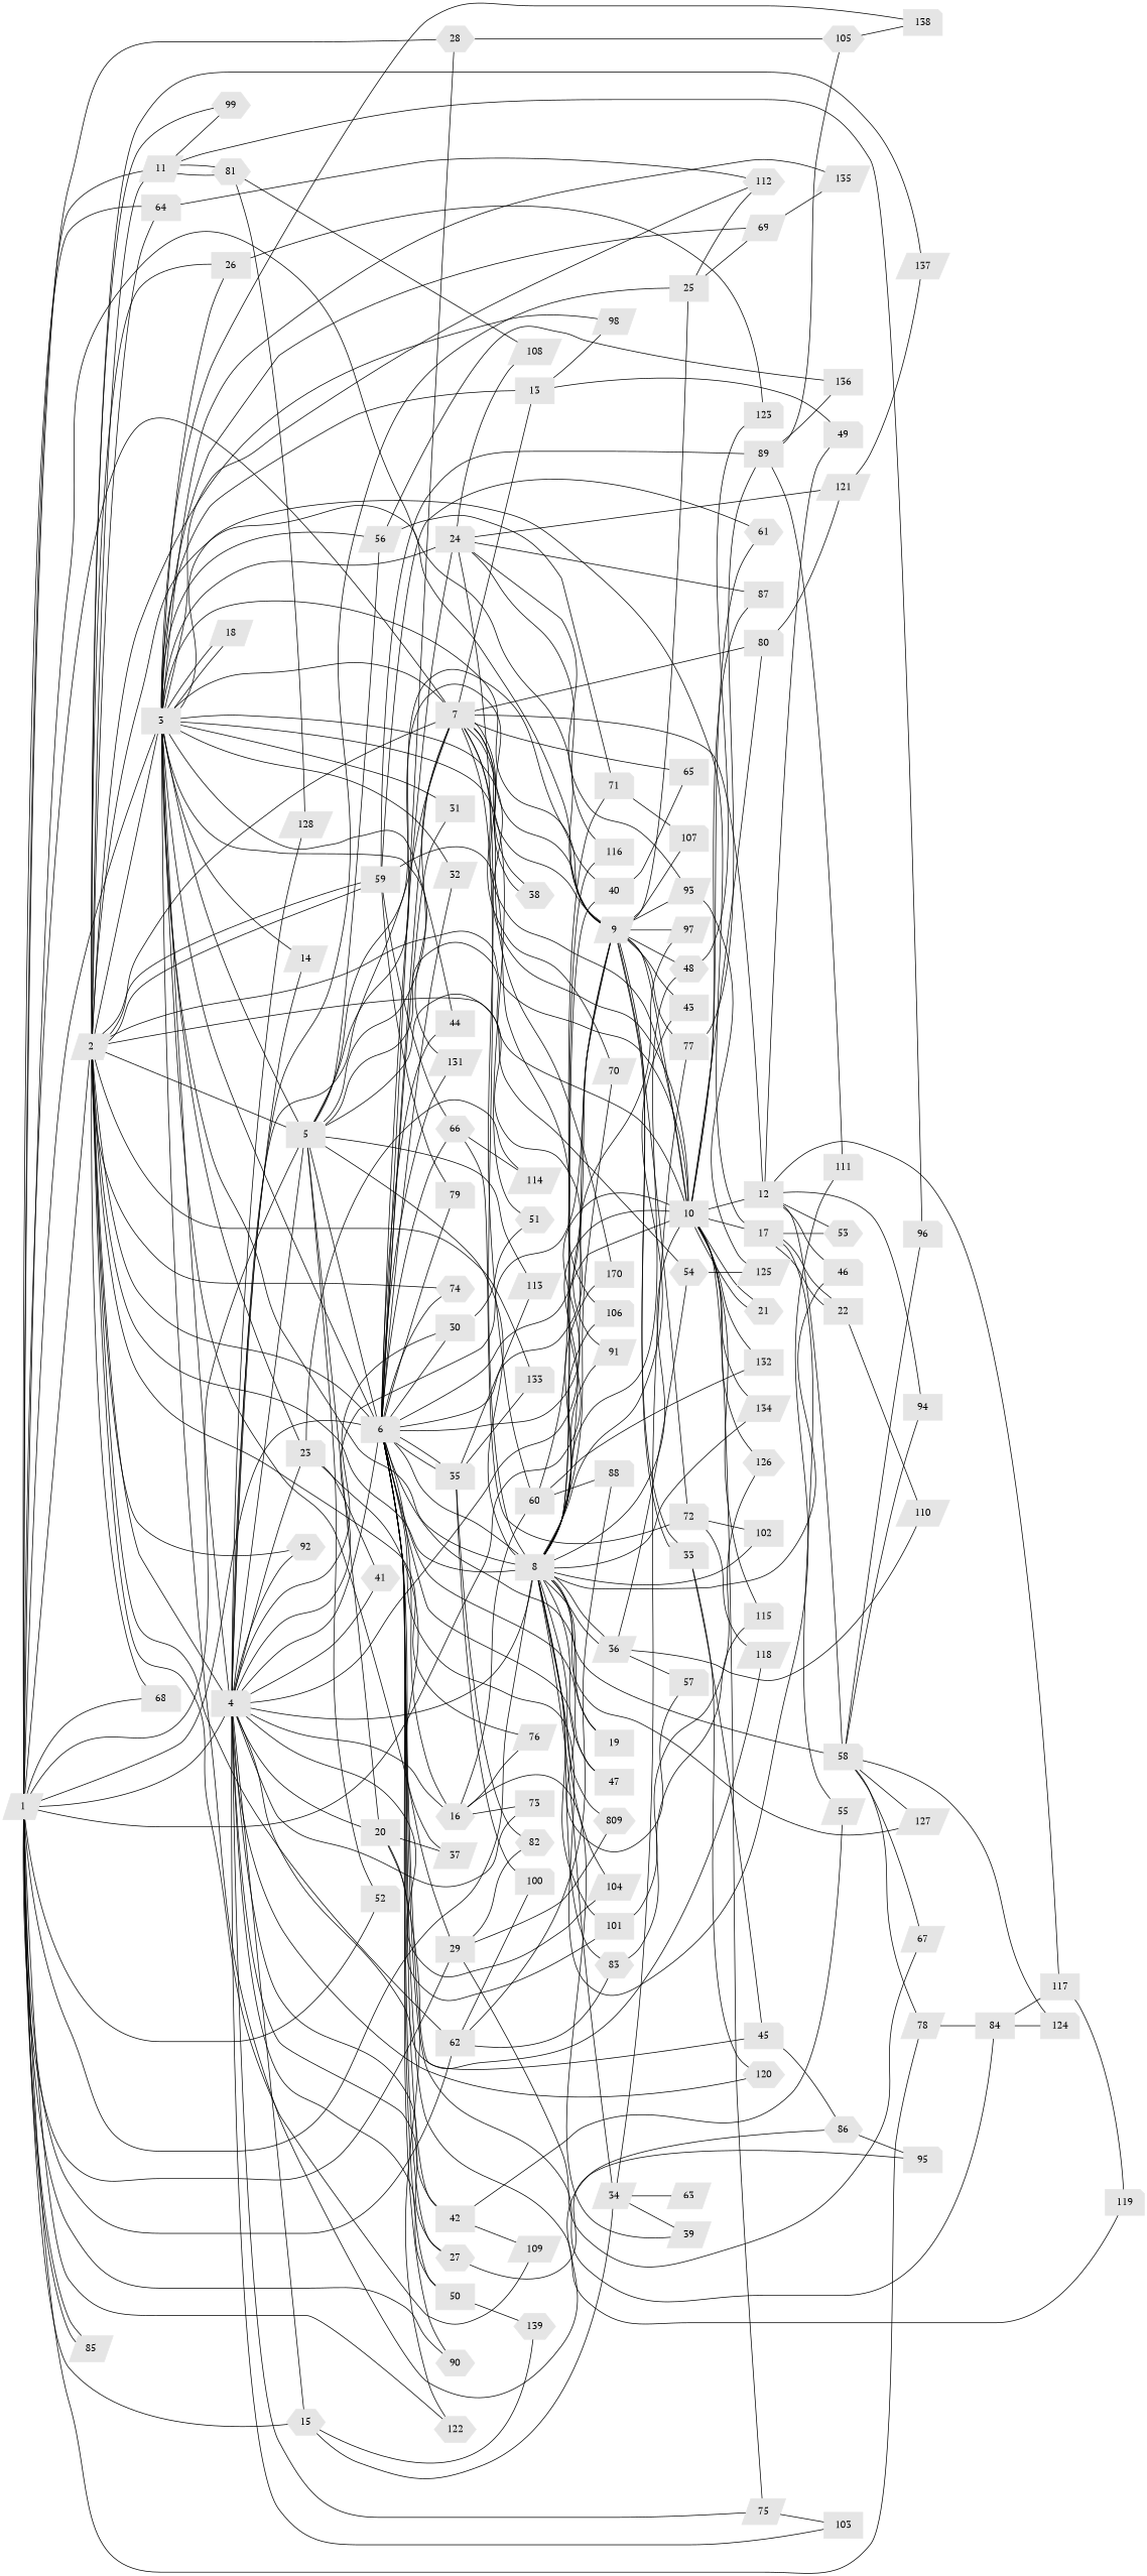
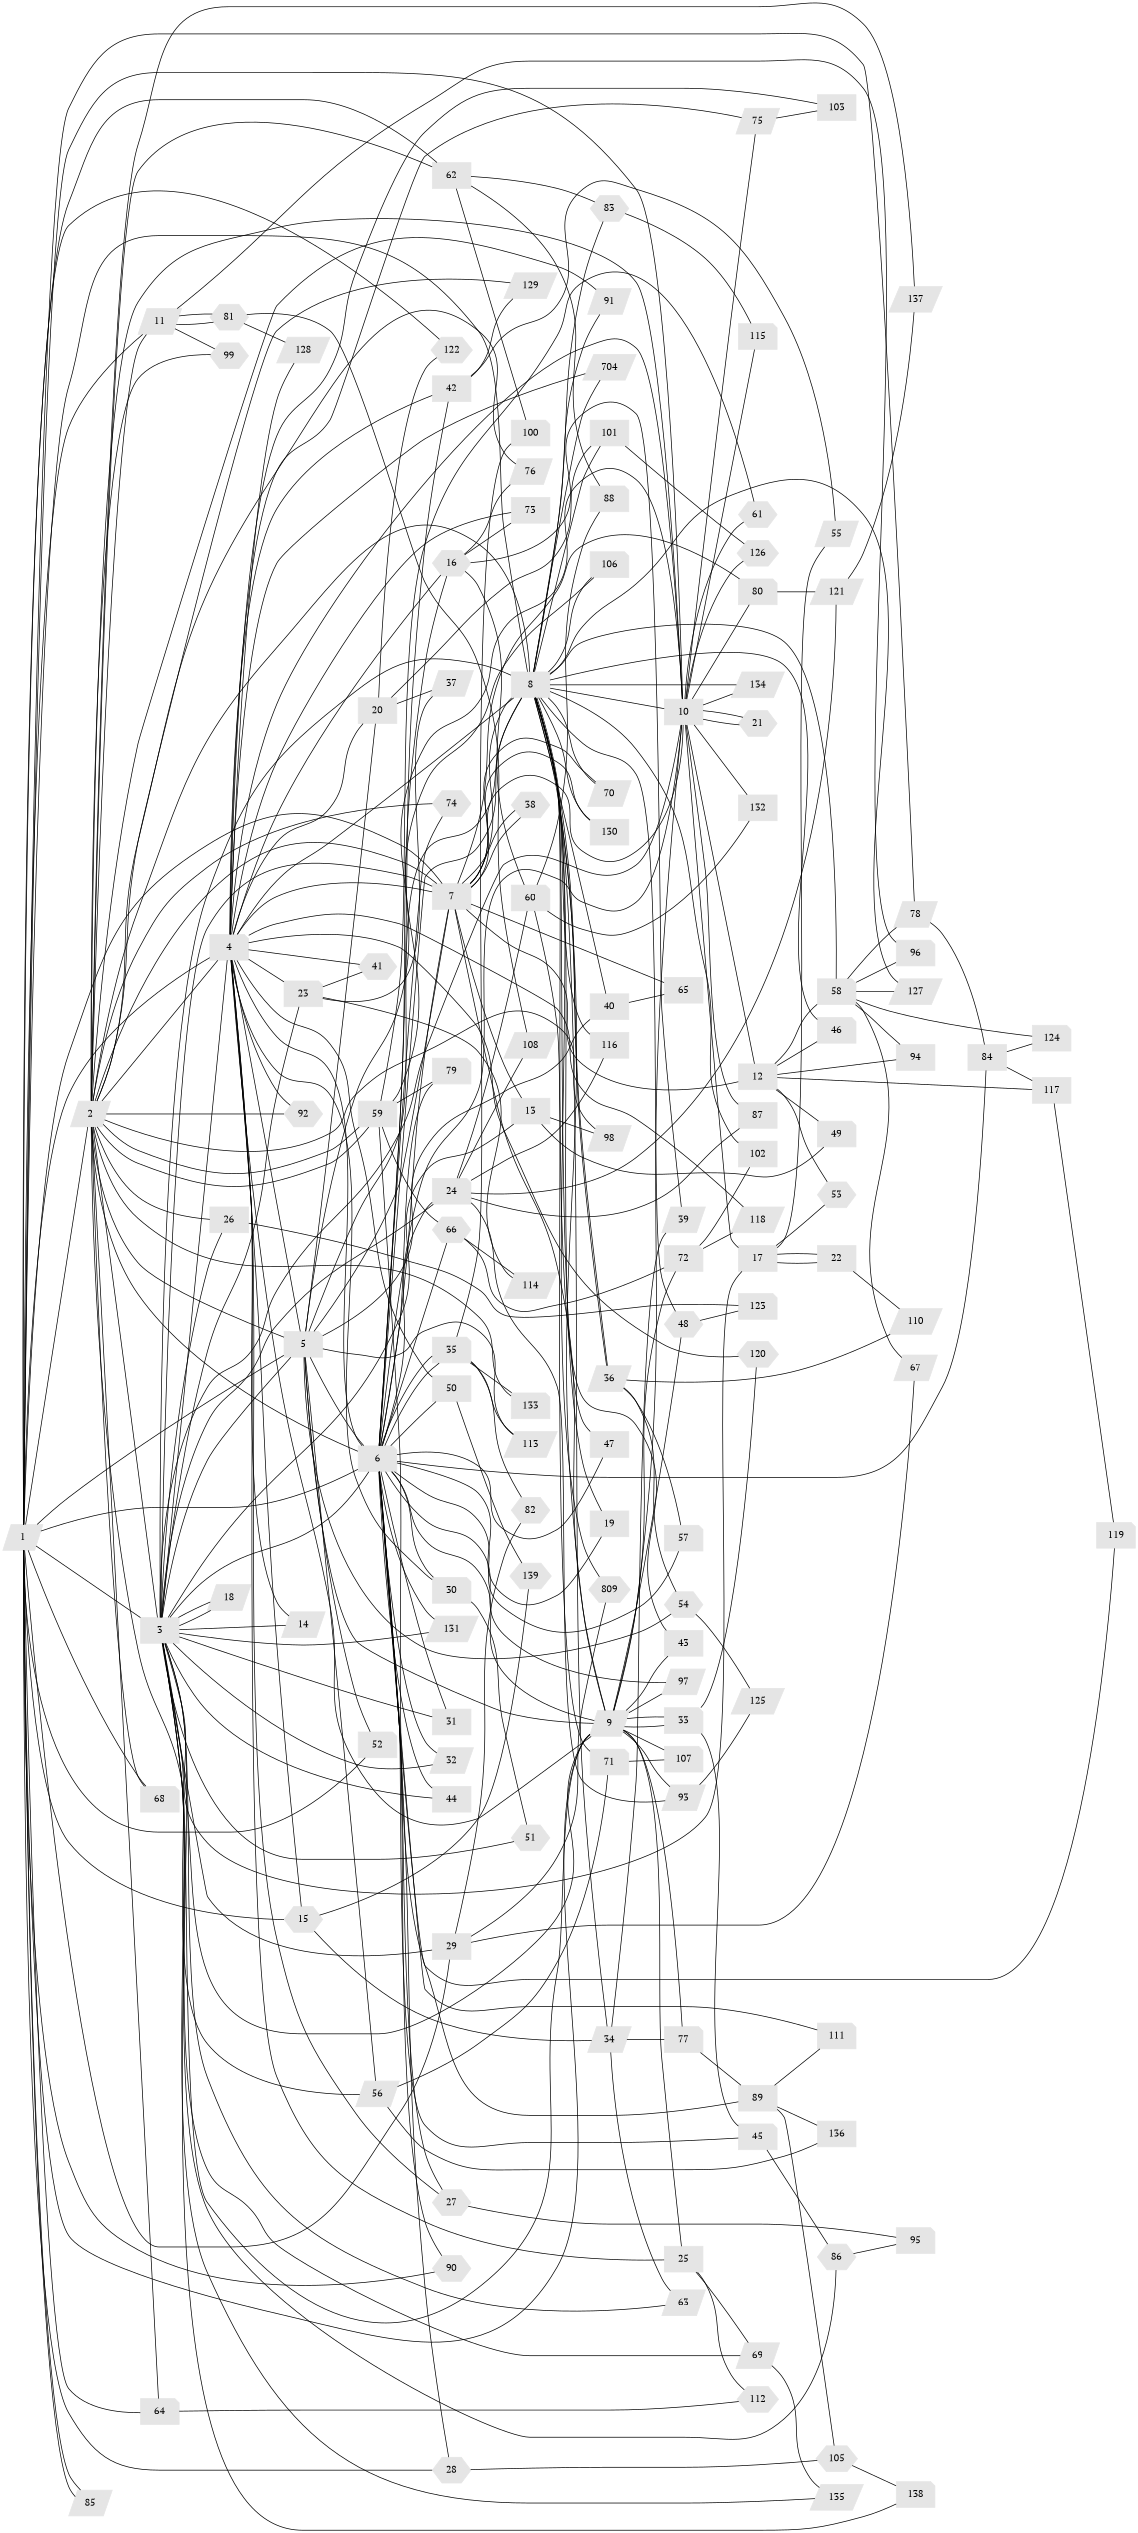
  graph {
    fontname="PT Serif"
    rankdir=LR
    node [color=gray90 fontname="PT Serif" shape=parallelogram style=filled]
    edge [fontname="PT Serif"]
    1
    2
    3 [shape=box]
    4 [shape=note]
    5 [shape=note]
    6 [shape=note]
    7 [shape=box]
    8 [shape=box]
    9
    10 [shape=box]
    11
    15 [shape=hexagon]
    28 [shape=hexagon]
    29 [shape=box]
    52 [shape=note]
    62 [shape=box]
    64 [shape=note]
    68 [shape=note]
    78
    85
    90 [shape=hexagon]
    122 [shape=hexagon]
    26 [shape=box]
    59 [shape=box]
    74 [shape=hexagon]
    76
    91
    92 [shape=hexagon]
    98
    99 [shape=hexagon]
-   129 [label=109]
+   129
    133 [shape=note]
    137
    13 [shape=box]
    14
    17 [shape=box]
    18
    23 [shape=note]
    24 [shape=note]
    31 [shape=box]
    32
    44 [shape=box]
    51 [shape=hexagon]
    56
    63
    69
    86 [shape=hexagon]
    131
    135
    138 [shape=note]
    16 [shape=hexagon]
    20 [shape=box]
    25 [shape=box]
    27 [shape=hexagon]
    30 [shape=note]
    41 [shape=hexagon]
    42 [shape=box]
    50 [shape=box]
    73 [shape=box]
    75
    103 [shape=box]
-   104
+   104 [label=704]
    118
    120 [shape=hexagon]
    128
    40 [shape=box]
    54 [shape=hexagon]
    113
    19 [shape=box]
    35 [shape=note]
    45 [shape=note]
    47 [shape=box]
    57 [shape=note]
    66 [shape=hexagon]
    79 [shape=note]
    84 [shape=box]
    97
    111 [shape=note]
    119 [shape=note]
    12 [shape=box]
    38 [shape=hexagon]
    65 [shape=box]
    70
    80 [shape=note]
-   130 [shape=box label=170]
+   130 [shape=box]
    34
    36
    43 [shape=box]
    46 [shape=note]
    48 [shape=hexagon]
    58 [shape=note]
    83 [shape=hexagon]
    101 [shape=box]
    102 [shape=box]
    106 [shape=note]
    n96 [label=809 shape=hexagon]
    116 [shape=box]
    127
    134
    33 [shape=note]
    72 [shape=note]
    77 [shape=note]
    93
    107 [shape=note]
    21 [shape=hexagon]
    61 [shape=hexagon]
    87 [shape=box]
    115 [shape=note]
    126 [shape=hexagon]
    132 [shape=box]
    81 [shape=hexagon]
    96 [shape=note]
    139 [shape=hexagon]
    105 [shape=hexagon]
    67
    82 [shape=hexagon]
    100 [shape=note]
    88 [shape=note]
    112 [shape=hexagon]
    123 [shape=note]
    89 [shape=box]
    49 [shape=note]
    53 [shape=hexagon]
    22 [shape=box]
    55
    37
    114
    60 [shape=note]
    108
    121
    71 [shape=note]
    136 [shape=box]
    95 [shape=note]
    39
    125
    117 [shape=box]
    124 [shape=note]
    94 [shape=box]
    110
    1 -- 2
    1 -- 3
    1 -- 4
    1 -- 5
    1 -- 6
    1 -- 7
    1 -- 8
    1 -- 9
    1 -- 10
    1 -- 11
    1 -- 15
    1 -- 28
    1 -- 29
    1 -- 52
    1 -- 62
    1 -- 64
    1 -- 68
    1 -- 78
    1 -- 85
    1 -- 85
    1 -- 90
    1 -- 122
    2 -- 3
    2 -- 4
    2 -- 5
    2 -- 6
    2 -- 7
    2 -- 8
    2 -- 9
    2 -- 10
    2 -- 11
    2 -- 62
    2 -- 64
    2 -- 68
    2 -- 26
    2 -- 59
    2 -- 59
    2 -- 74
    2 -- 76
    2 -- 91
    2 -- 92
    2 -- 98
    2 -- 99
    2 -- 129
    2 -- 133
    2 -- 137
    3 -- 4
    3 -- 5
    3 -- 6
    3 -- 7
    3 -- 8
    3 -- 9
    3 -- 10
    3 -- 29
    3 -- 26
    3 -- 13
    3 -- 14
    3 -- 17
    3 -- 18
    3 -- 18
    3 -- 23
    3 -- 24
    3 -- 31
    3 -- 32
    3 -- 44
    3 -- 51
    3 -- 56
-   3 -- 112
+   3 -- 63
    3 -- 69
    3 -- 86
    3 -- 131
    3 -- 135
    3 -- 138
    4 -- 5
    4 -- 6
    4 -- 7
    4 -- 8
    4 -- 9
    4 -- 10
    4 -- 15
    4 -- 92
    4 -- 14
    4 -- 23
    4 -- 16
    4 -- 20
    4 -- 25
    4 -- 27
    4 -- 30
    4 -- 41
    4 -- 42
    4 -- 50
    4 -- 73
    4 -- 75
    4 -- 103
    4 -- 104
    4 -- 118
    4 -- 120
    4 -- 128
    5 -- 6
    5 -- 7
    5 -- 8
    5 -- 9
    5 -- 10
    5 -- 52
    5 -- 56
    5 -- 20
    5 -- 40
    5 -- 54
    5 -- 113
    6 -- 7
    6 -- 8
    6 -- 9
    6 -- 10
    6 -- 28
    6 -- 90
    6 -- 74
    6 -- 24
    6 -- 31
    6 -- 32
    6 -- 44
    6 -- 131
    6 -- 16
    6 -- 27
    6 -- 30
    6 -- 42
    6 -- 50
    6 -- 19
    6 -- 35
    6 -- 35
    6 -- 45
    6 -- 47
    6 -- 57
    6 -- 66
    6 -- 79
    6 -- 84
    6 -- 97
    6 -- 111
    6 -- 119
    7 -- 8
    7 -- 9
    7 -- 10
    7 -- 13
    7 -- 12
    7 -- 38
    7 -- 38
    7 -- 65
    7 -- 70
    7 -- 80
    7 -- 130
    8 -- 9
    8 -- 10
    8 -- 91
    8 -- 104
    8 -- 40
    8 -- 19
    8 -- 47
    8 -- 70
    8 -- 130
    8 -- 34
    8 -- 36
    8 -- 36
    8 -- 43
    8 -- 46
    8 -- 48
    8 -- 58
    8 -- 83
    8 -- 101
    8 -- 102
    8 -- 106
    8 -- n96
    8 -- 116
    8 -- 127
    8 -- 134
    9 -- 10
    9 -- 25
    9 -- 97
    9 -- 43
    9 -- 48
    9 -- 33
    9 -- 33
    9 -- 72
    9 -- 77
    9 -- 93
    9 -- 107
    10 -- 17
    10 -- 75
    10 -- 12
    10 -- 80
    10 -- 134
    10 -- 21
    10 -- 21
    10 -- 61
    10 -- 87
    10 -- 115
    10 -- 126
    10 -- 132
    11 -- 99
    11 -- 81
    11 -- 81
    11 -- 96
    15 -- 34
    15 -- 139
    28 -- 105
    29 -- n96
    29 -- 67
    29 -- 82
    62 -- 83
    62 -- 100
    62 -- 88
    64 -- 112
    78 -- 84
    26 -- 123
    59 -- 66
    59 -- 79
    59 -- 106
    59 -- 61
    59 -- 89
    13 -- 98
    13 -- 49
    17 -- 53
    17 -- 22
    17 -- 22
    17 -- 55
    23 -- 41
    23 -- 37
    23 -- 114
    24 -- 116
    24 -- 93
    24 -- 87
    24 -- 60
    24 -- 108
    24 -- 121
    56 -- 71
    56 -- 136
    69 -- 135
    86 -- 95
    16 -- 76
    16 -- 73
    16 -- 60
    16 -- 39
    20 -- 122
    20 -- 101
    20 -- 37
    25 -- 69
    25 -- 112
    27 -- 95
    30 -- 51
    42 -- 129
    42 -- 55
    50 -- 139
    75 -- 103
    40 -- 65
    54 -- 125
    35 -- 133
    35 -- 113
    35 -- 82
    35 -- 100
    45 -- 86
    66 -- 72
    66 -- 114
    84 -- 117
    84 -- 124
    12 -- 46
    12 -- 58
    12 -- 49
    12 -- 53
    12 -- 117
    12 -- 94
    80 -- 121
    34 -- 63
    34 -- 77
    34 -- 39
    36 -- 54
    36 -- 57
    36 -- 110
    48 -- 123
    58 -- 78
    58 -- 127
    58 -- 96
    58 -- 67
    58 -- 124
    58 -- 94
    83 -- 115
    101 -- 126
    33 -- 120
    33 -- 45
    72 -- 118
    72 -- 102
    77 -- 89
    93 -- 125
    81 -- 128
    81 -- 108
    105 -- 138
    89 -- 111
    89 -- 105
    89 -- 136
    22 -- 110
    60 -- 132
    60 -- 88
    60 -- 71
    121 -- 137
    71 -- 107
    117 -- 119
  }
